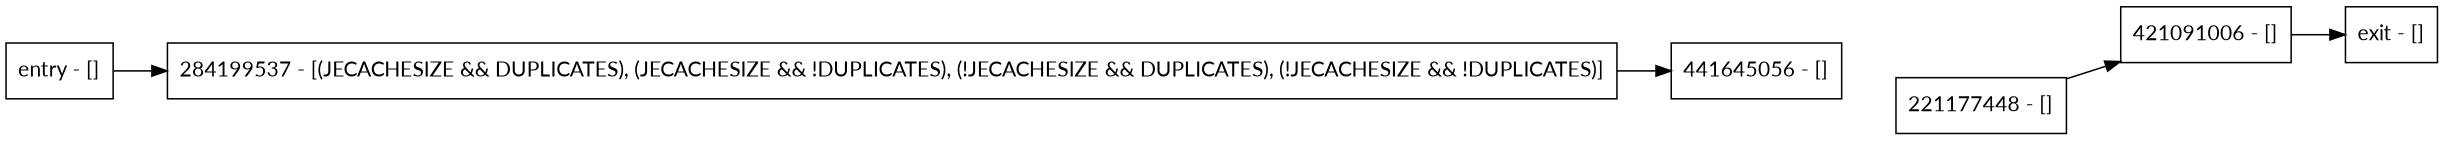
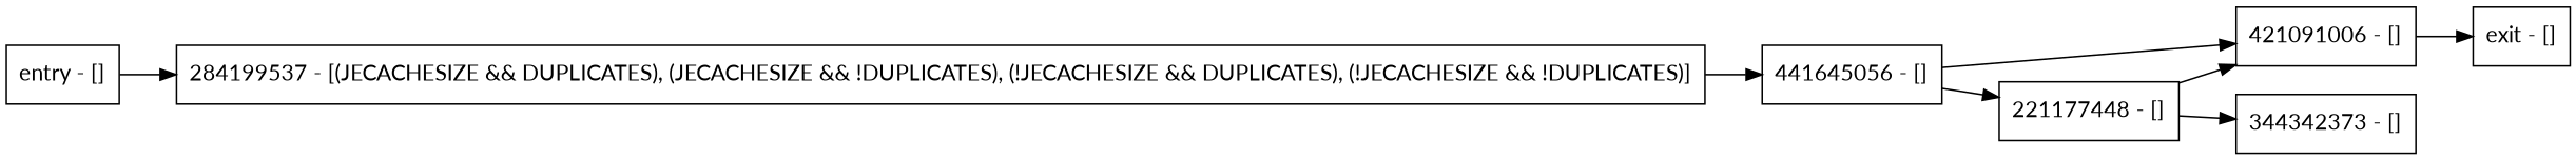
  digraph {
    fontname=Lato
    rankdir=LR
    node [fontname=Lato shape=record]
    edge [fontname=Lato]
    n1 [label="221177448 - []"]
    n2 [label="421091006 - []"]
+   n3 [label="344342373 - []"]
    n4 [label="exit - []"]
    n5 [label="entry - []"]
    n6 [label="284199537 - [(JECACHESIZE && DUPLICATES), (JECACHESIZE && !DUPLICATES), (!JECACHESIZE && DUPLICATES), (!JECACHESIZE && !DUPLICATES)]"]
    n7 [label="441645056 - []"]
    n1 -> n2
+   n1 -> n3
    n2 -> n4
    n5 -> n6
    n6 -> n7
+   n7 -> n1
+   n7 -> n2
  }
